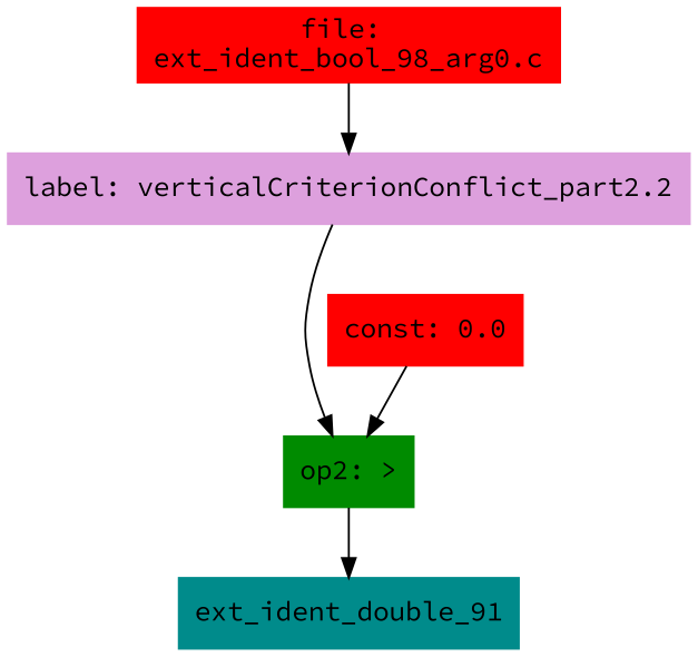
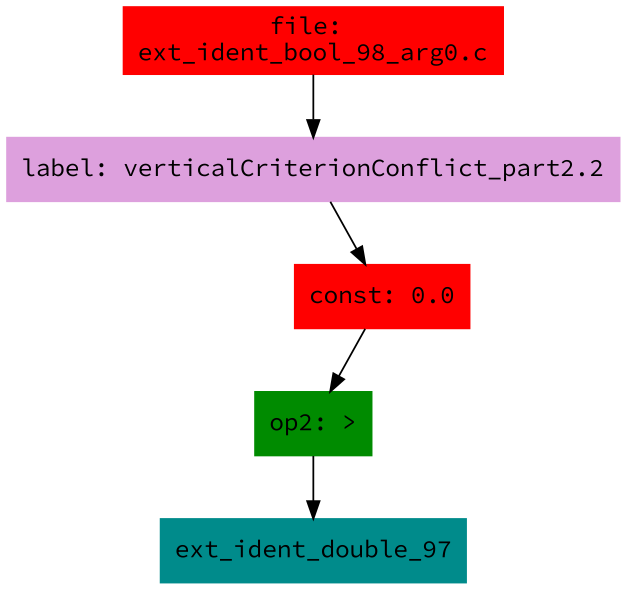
  digraph {
    fontname="Source Code Pro"
    node [fontname="Source Code Pro" shape=box style=filled]
    edge [fontname="Source Code Pro"]
    n1 [color=red label="file: \next_ident_bool_98_arg0.c"]
    n2 [color=plum label="label: verticalCriterionConflict_part2.2"]
    n3 [color=green4 label="op2: >"]
-   n4 [color=cyan4 label=ext_ident_double_91]
+   n4 [color=cyan4 label=ext_ident_double_97]
    n5 [color=red1 label="const: 0.0"]
    n1 -> n2
-   n2 -> n3
+   n2 -> n5
    n3 -> n4
    n5 -> n3
  }
